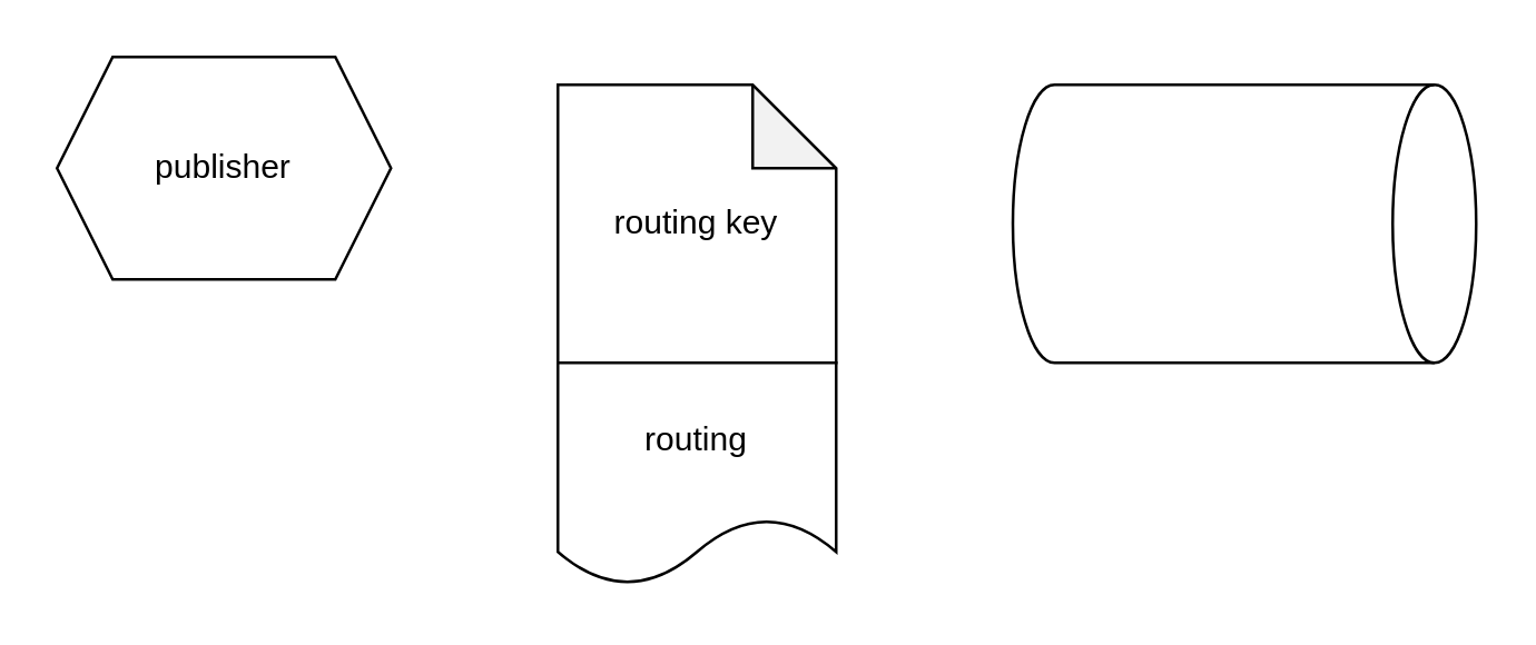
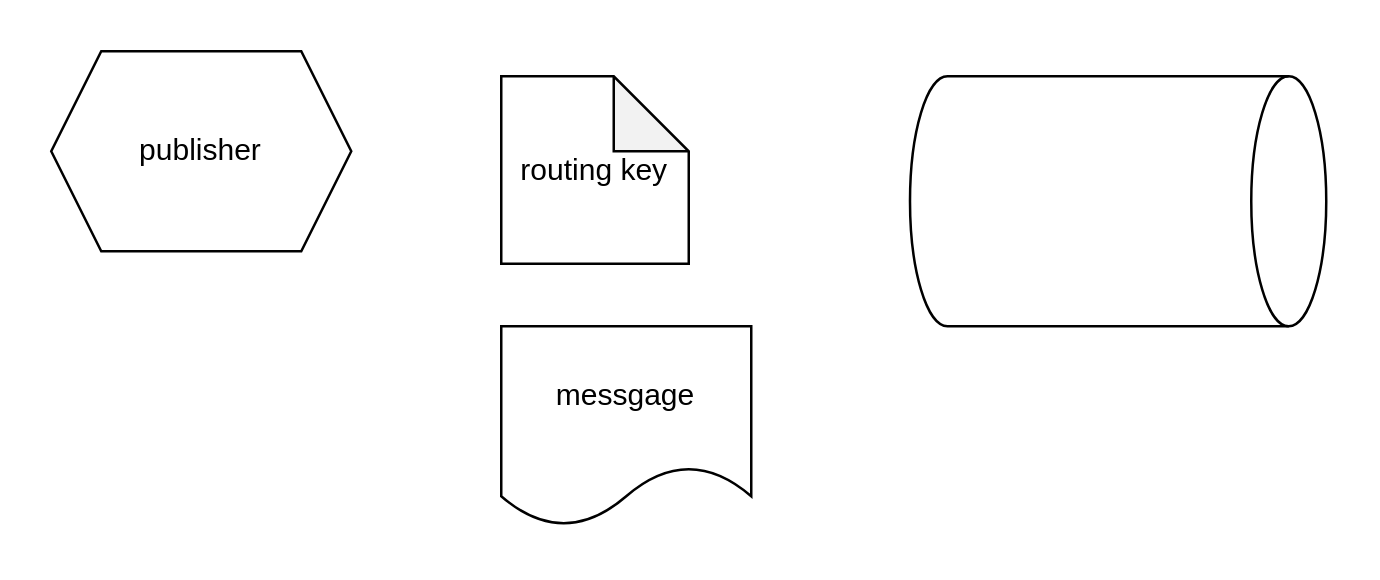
  <mxCell id="0" />
  <mxCell id="1" parent="0" />
  <mxCell id="2" value="publisher" style="shape=hexagon;perimeter=hexagonPerimeter2;whiteSpace=wrap;html=1;fixedSize=1;" vertex="1" parent="1"><mxGeometry x="20" y="20" width="120" height="80" as="geometry" /></mxCell>
- <mxCell id="3" value="routing key&lt;br&gt;" style="shape=note;whiteSpace=wrap;html=1;backgroundOutline=1;darkOpacity=0.05;" vertex="1" parent="1"><mxGeometry x="200" y="30" width="100" height="100" as="geometry" /></mxCell>
- <mxCell id="4" value="routing" style="shape=document;whiteSpace=wrap;html=1;boundedLbl=1;" vertex="1" parent="1"><mxGeometry x="200" y="130" width="100" height="80" as="geometry" /></mxCell>
+ <mxCell id="3" value="routing key&lt;br&gt;" style="shape=note;whiteSpace=wrap;html=1;backgroundOutline=1;darkOpacity=0.05;" vertex="1" parent="1"><mxGeometry x="200" y="30" width="75" height="75" as="geometry" /></mxCell>
+ <mxCell id="4" value="messgage" style="shape=document;whiteSpace=wrap;html=1;boundedLbl=1;" vertex="1" parent="1"><mxGeometry x="200" y="130" width="100" height="80" as="geometry" /></mxCell>
  <mxCell id="5" value="" style="shape=cylinder3;whiteSpace=wrap;html=1;boundedLbl=1;backgroundOutline=1;size=15;direction=south;" vertex="1" parent="1"><mxGeometry x="363.5" y="30" width="166.5" height="100" as="geometry" /></mxCell>
